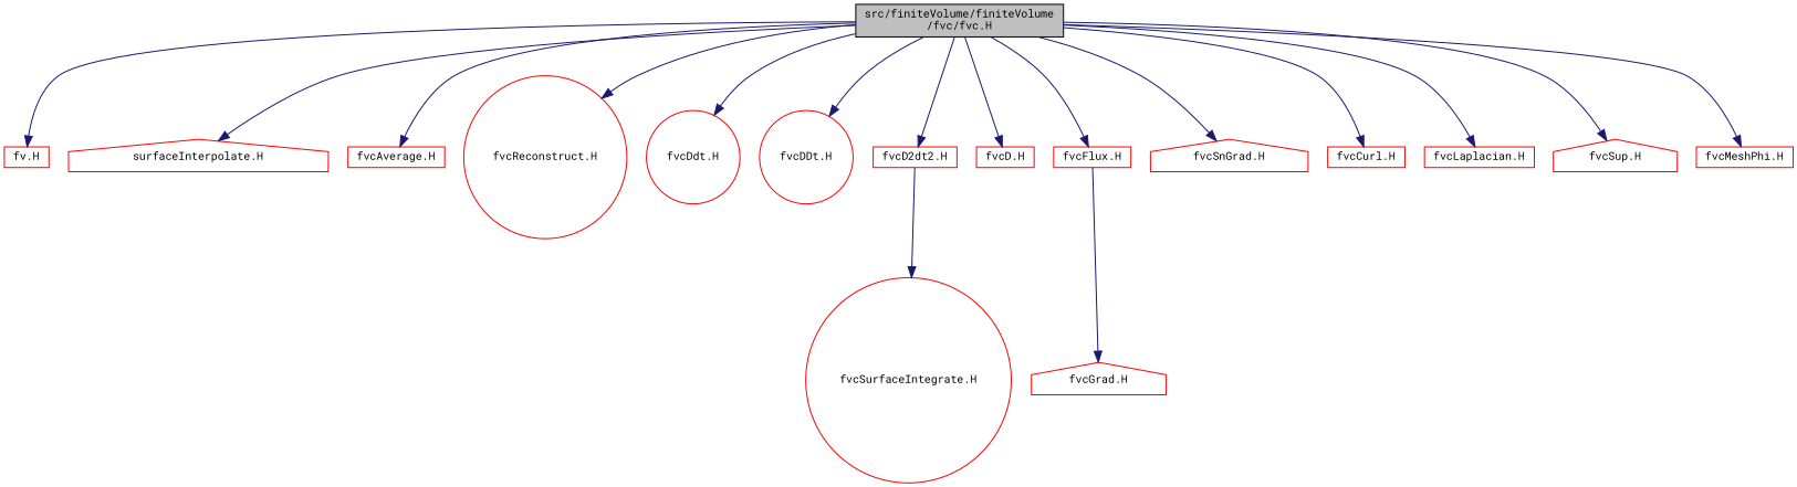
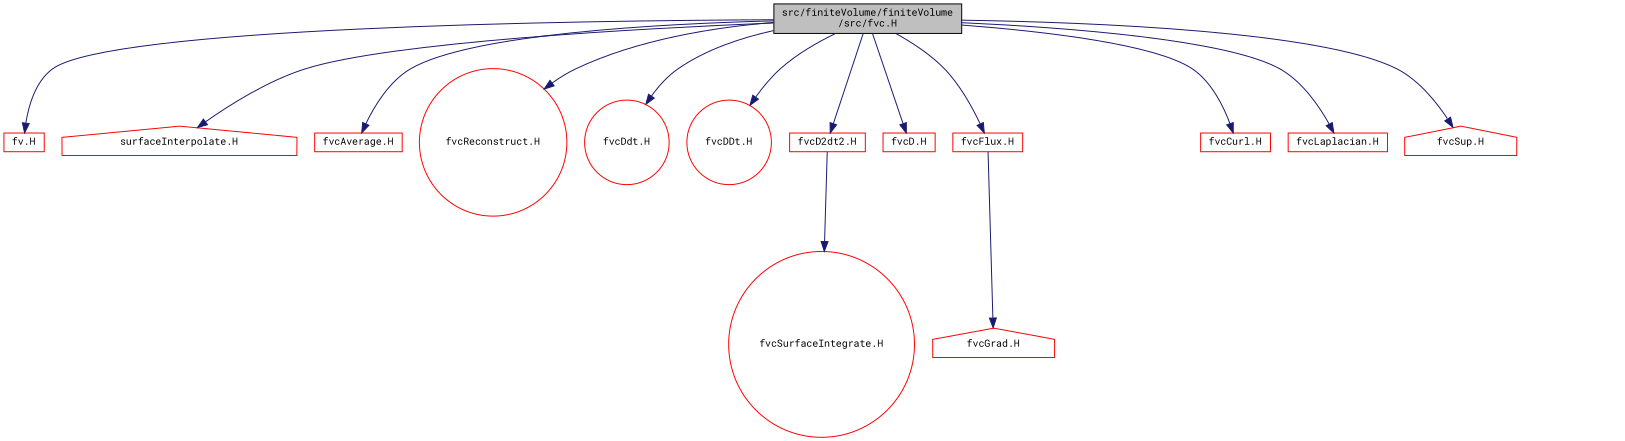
  digraph {
    fontname="Roboto Mono"
    node [color=red fontname="Roboto Mono" fontsize=10 shape=box]
    edge [color=midnightblue fontname="Roboto Mono" fontsize=10 labelfontname=FreeSans labelfontsize=10 style=solid]
-   n1 [color=black fillcolor=grey75 fontcolor=black height=0.2 label="src/finiteVolume/finiteVolume\l/fvc/fvc.H" style=filled width=0.4]
+   n1 [color=black fillcolor=grey75 fontcolor=black height=0.2 label="src/finiteVolume/finiteVolume\l/src/fvc.H" style=filled width=0.4]
    n2 [height=0.2 label="fv.H" width=0.4]
    n3 [height=0.2 label="surfaceInterpolate.H" shape=house width=0.4]
    n4 [height=0.2 label="fvcAverage.H" width=0.4]
    n5 [height=0.2 label="fvcReconstruct.H" shape=circle width=0.4]
    n6 [height=0.2 label="fvcDdt.H" shape=circle width=0.4]
    n7 [height=0.2 label="fvcDDt.H" shape=circle width=0.4]
    n8 [height=0.2 label="fvcD2dt2.H" width=0.4]
    n9 [height=0.2 label="fvcD.H" width=0.4]
    n10 [height=0.2 label="fvcFlux.H" width=0.4]
-   n11 [height=0.2 label="fvcSnGrad.H" shape=house width=0.4]
    n12 [height=0.2 label="fvcCurl.H" width=0.4]
    n13 [height=0.2 label="fvcLaplacian.H" width=0.4]
    n14 [height=0.2 label="fvcSup.H" shape=house width=0.4]
-   n15 [height=0.2 label="fvcMeshPhi.H" width=0.4]
    n16 [height=0.2 label="fvcSurfaceIntegrate.H" shape=circle width=0.4]
    n17 [height=0.2 label="fvcGrad.H" shape=house width=0.4]
    n1 -> n2
    n1 -> n3
    n1 -> n4
    n1 -> n5
    n1 -> n6
    n1 -> n7
    n1 -> n8
    n1 -> n9
    n1 -> n10
-   n1 -> n11
    n1 -> n12
    n1 -> n13
    n1 -> n14
-   n1 -> n15
    n8 -> n16
    n10 -> n17
  }
